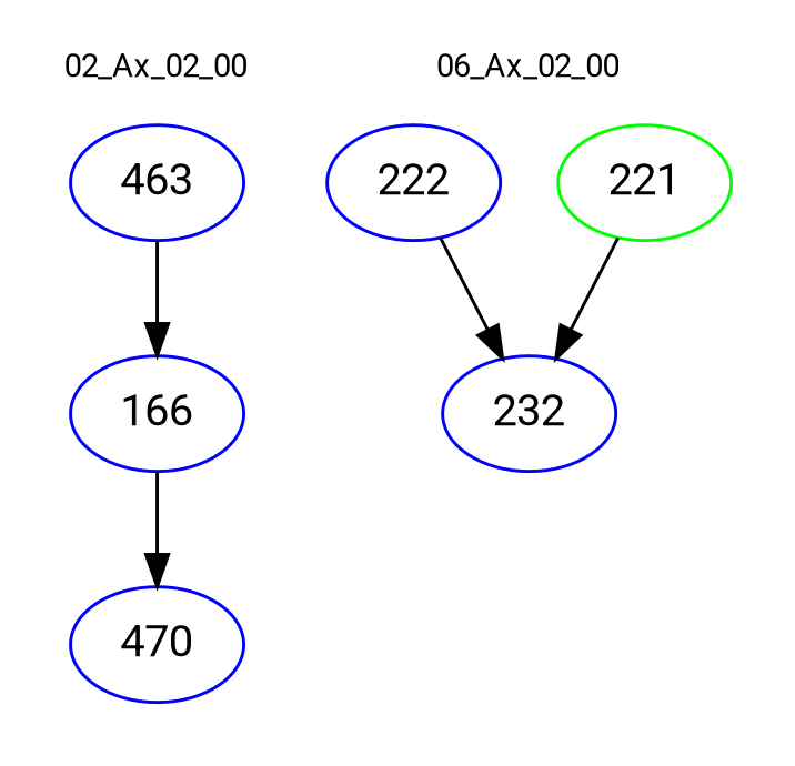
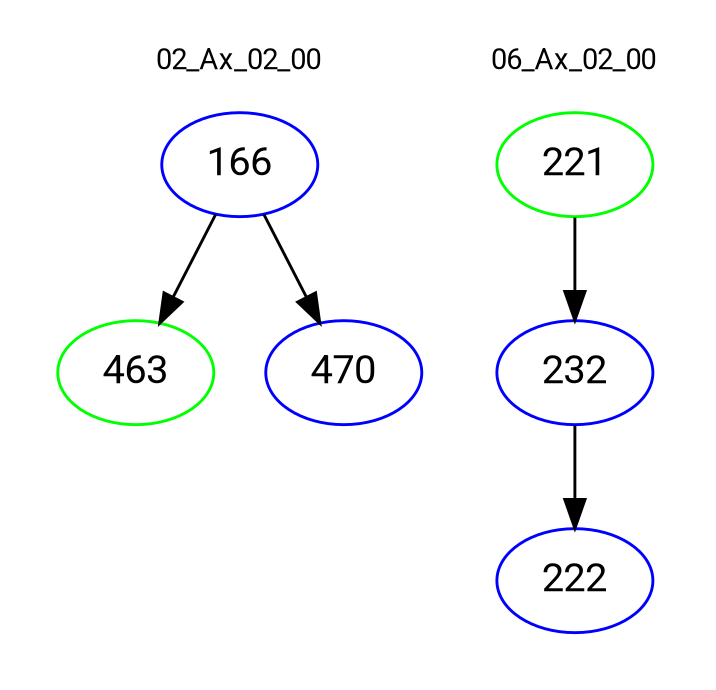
  digraph {
    fontname=Roboto
    node [color=blue fontname=Roboto]
    edge [color=black fontname=Roboto]
-   n1 [label=463]
+   n1 [color=green label=463]
    n2 [label=166]
    n3 [label=470]
    n4 [color=green label=221]
    n5 [label=222]
    n6 [label=232]
    subgraph cluster_1 {
      color=white
      fontsize=10
      label="02_Ax_02_00"
      n1
      n2
      n3
    }
    subgraph cluster_2 {
      color=white
      fontsize=10
      label="06_Ax_02_00"
      n4
      n5
      n6
    }
-   n1 -> n2
+   n2 -> n1
    n2 -> n3
    n4 -> n6
-   n5 -> n6
+   n6 -> n5
  }
